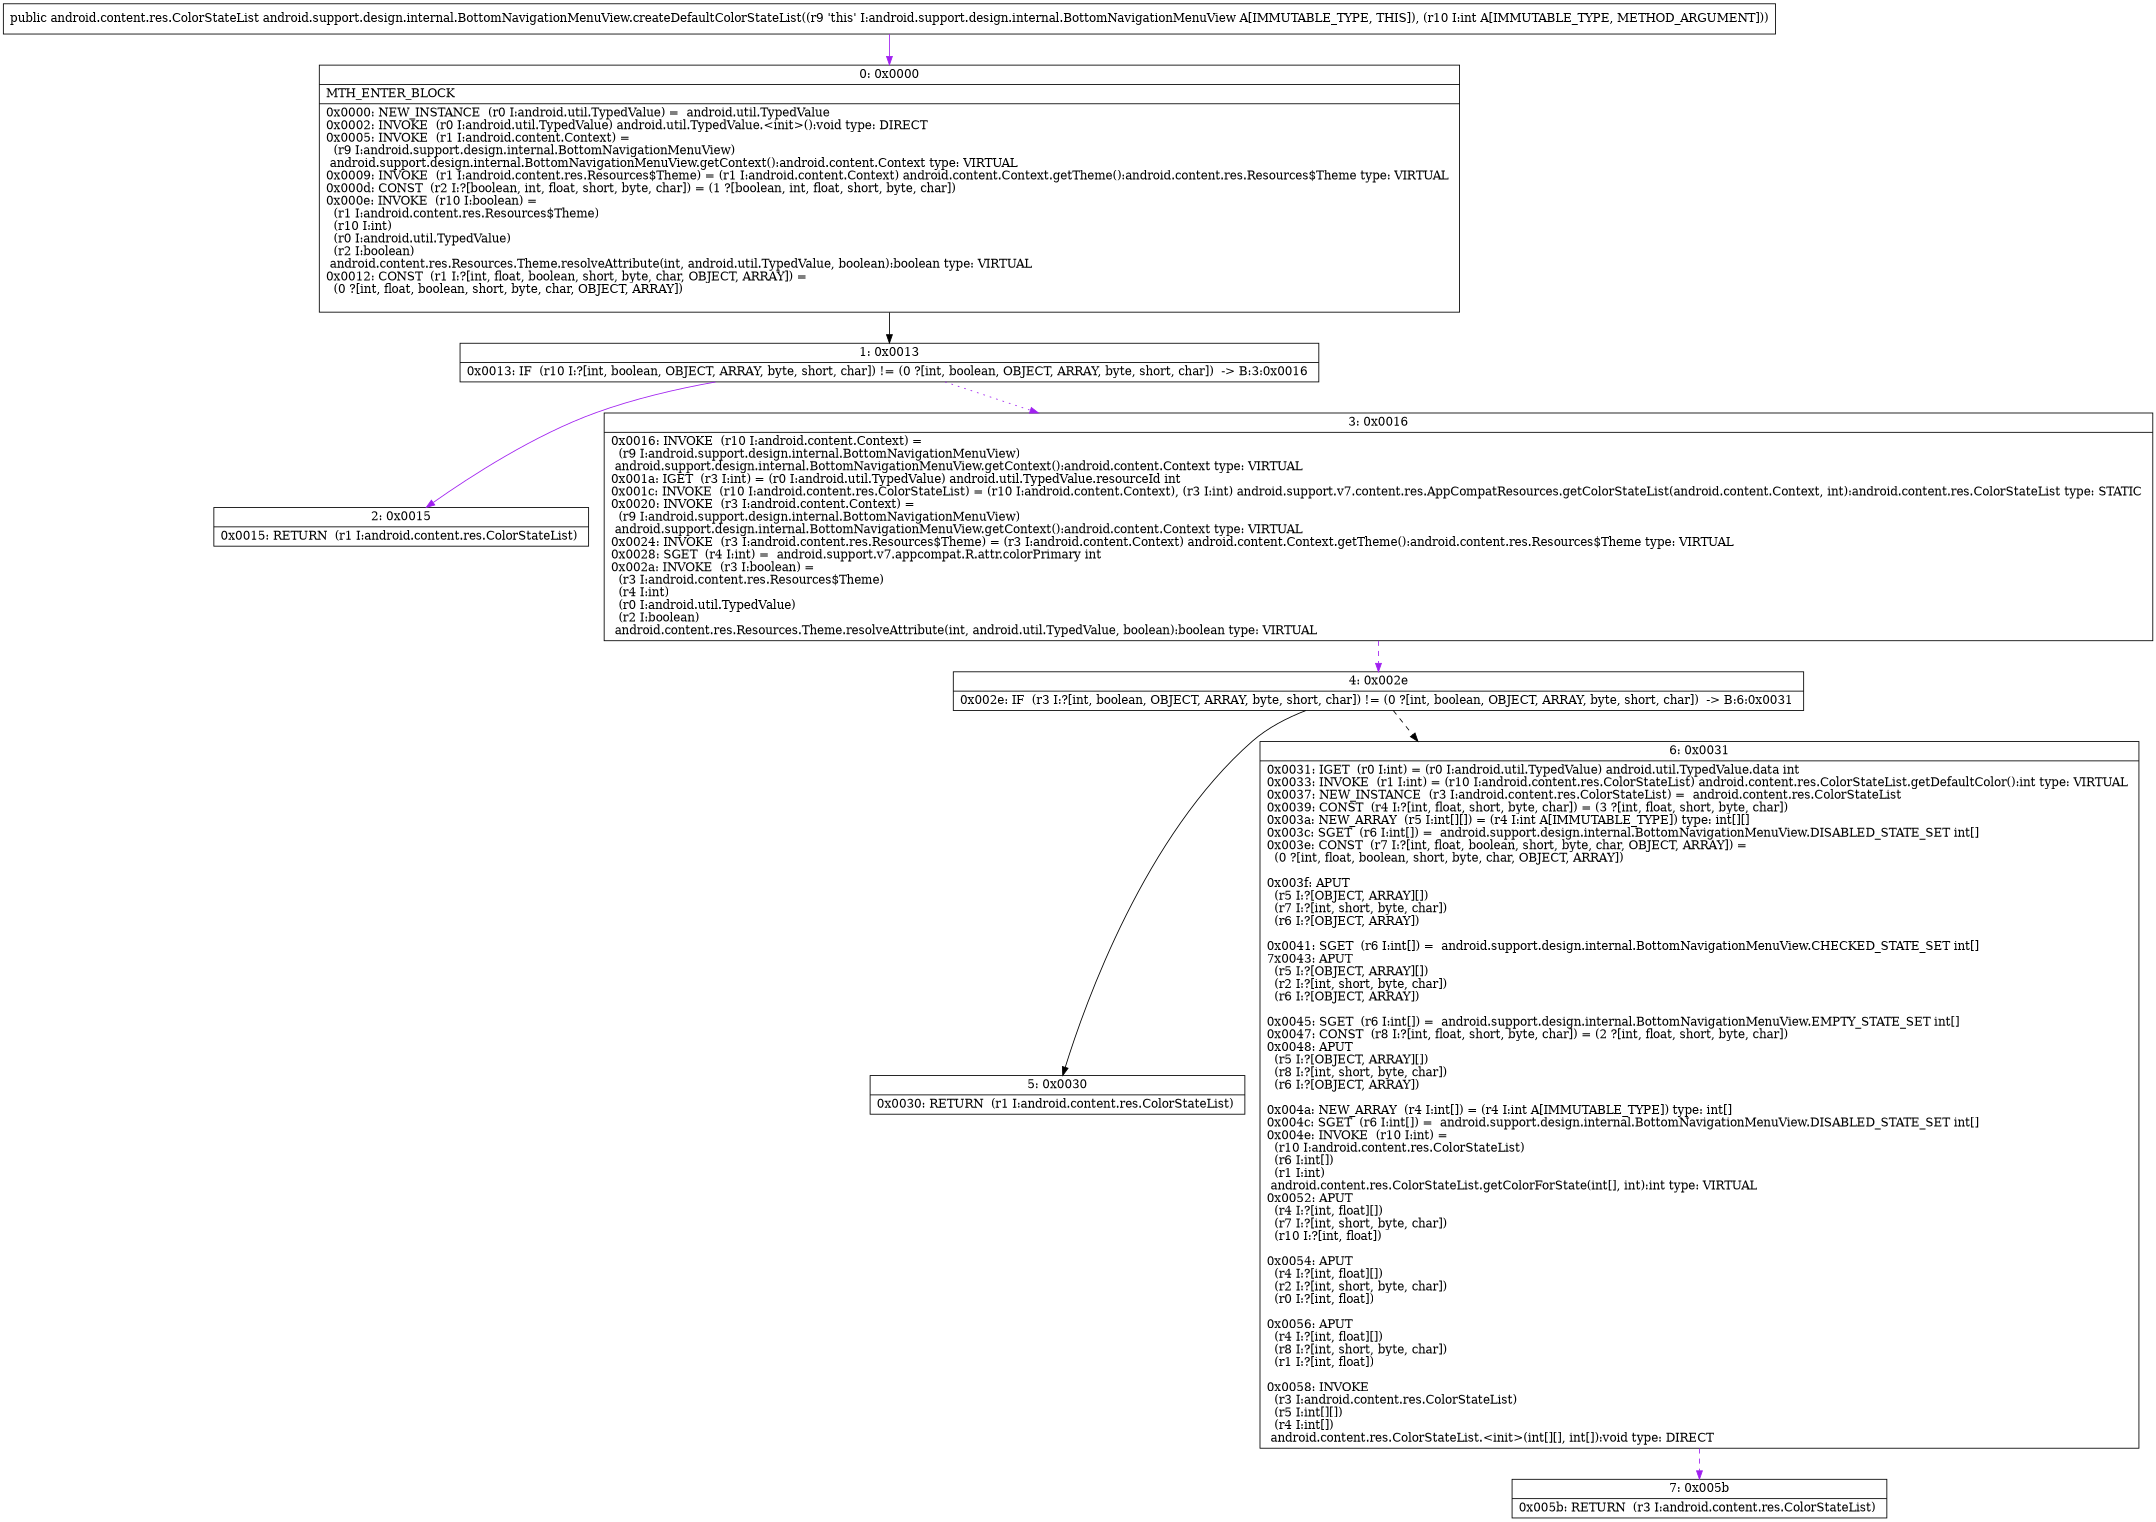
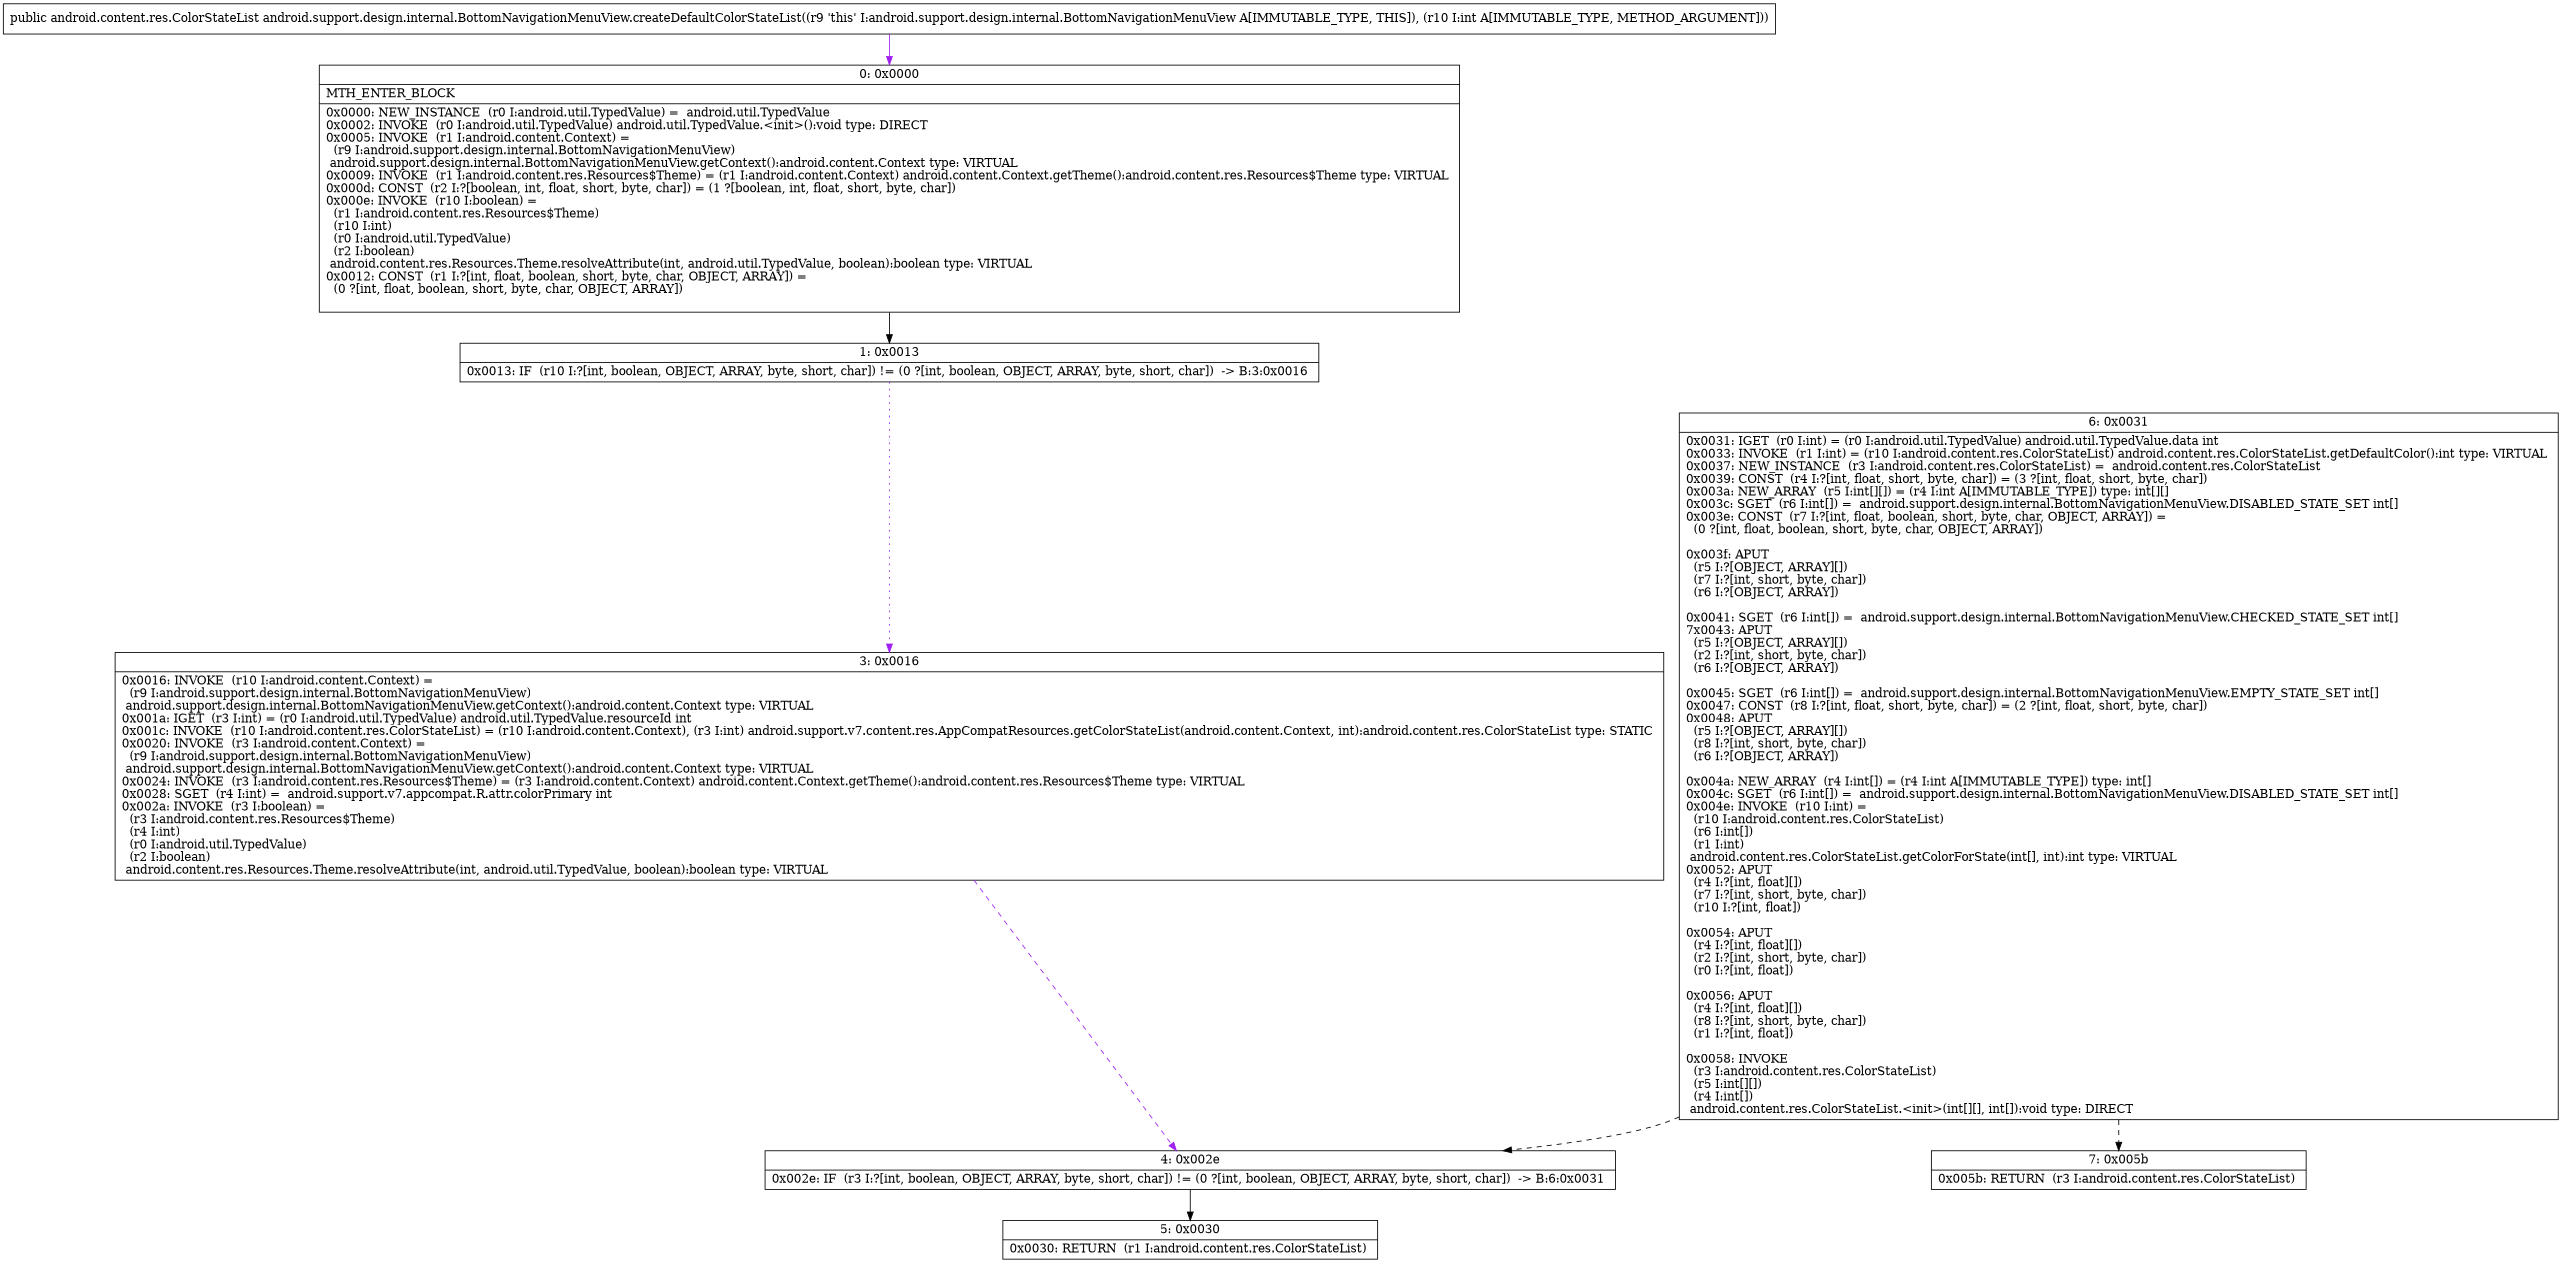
  digraph {
    node [shape=record]
    edge [color=black style=solid]
    n1 [label="{0\:\ 0x0000|MTH_ENTER_BLOCK\l|0x0000: NEW_INSTANCE  (r0 I:android.util.TypedValue) =  android.util.TypedValue \l0x0002: INVOKE  (r0 I:android.util.TypedValue) android.util.TypedValue.\<init\>():void type: DIRECT \l0x0005: INVOKE  (r1 I:android.content.Context) = \l  (r9 I:android.support.design.internal.BottomNavigationMenuView)\l android.support.design.internal.BottomNavigationMenuView.getContext():android.content.Context type: VIRTUAL \l0x0009: INVOKE  (r1 I:android.content.res.Resources$Theme) = (r1 I:android.content.Context) android.content.Context.getTheme():android.content.res.Resources$Theme type: VIRTUAL \l0x000d: CONST  (r2 I:?[boolean, int, float, short, byte, char]) = (1 ?[boolean, int, float, short, byte, char]) \l0x000e: INVOKE  (r10 I:boolean) = \l  (r1 I:android.content.res.Resources$Theme)\l  (r10 I:int)\l  (r0 I:android.util.TypedValue)\l  (r2 I:boolean)\l android.content.res.Resources.Theme.resolveAttribute(int, android.util.TypedValue, boolean):boolean type: VIRTUAL \l0x0012: CONST  (r1 I:?[int, float, boolean, short, byte, char, OBJECT, ARRAY]) = \l  (0 ?[int, float, boolean, short, byte, char, OBJECT, ARRAY])\l \l}"]
    n2 [label="{1\:\ 0x0013|0x0013: IF  (r10 I:?[int, boolean, OBJECT, ARRAY, byte, short, char]) != (0 ?[int, boolean, OBJECT, ARRAY, byte, short, char])  \-\> B:3:0x0016 \l}"]
-   n3 [label="{2\:\ 0x0015|0x0015: RETURN  (r1 I:android.content.res.ColorStateList) \l}"]
    n4 [label="{3\:\ 0x0016|0x0016: INVOKE  (r10 I:android.content.Context) = \l  (r9 I:android.support.design.internal.BottomNavigationMenuView)\l android.support.design.internal.BottomNavigationMenuView.getContext():android.content.Context type: VIRTUAL \l0x001a: IGET  (r3 I:int) = (r0 I:android.util.TypedValue) android.util.TypedValue.resourceId int \l0x001c: INVOKE  (r10 I:android.content.res.ColorStateList) = (r10 I:android.content.Context), (r3 I:int) android.support.v7.content.res.AppCompatResources.getColorStateList(android.content.Context, int):android.content.res.ColorStateList type: STATIC \l0x0020: INVOKE  (r3 I:android.content.Context) = \l  (r9 I:android.support.design.internal.BottomNavigationMenuView)\l android.support.design.internal.BottomNavigationMenuView.getContext():android.content.Context type: VIRTUAL \l0x0024: INVOKE  (r3 I:android.content.res.Resources$Theme) = (r3 I:android.content.Context) android.content.Context.getTheme():android.content.res.Resources$Theme type: VIRTUAL \l0x0028: SGET  (r4 I:int) =  android.support.v7.appcompat.R.attr.colorPrimary int \l0x002a: INVOKE  (r3 I:boolean) = \l  (r3 I:android.content.res.Resources$Theme)\l  (r4 I:int)\l  (r0 I:android.util.TypedValue)\l  (r2 I:boolean)\l android.content.res.Resources.Theme.resolveAttribute(int, android.util.TypedValue, boolean):boolean type: VIRTUAL \l}"]
    n5 [label="{4\:\ 0x002e|0x002e: IF  (r3 I:?[int, boolean, OBJECT, ARRAY, byte, short, char]) != (0 ?[int, boolean, OBJECT, ARRAY, byte, short, char])  \-\> B:6:0x0031 \l}"]
    n6 [label="{5\:\ 0x0030|0x0030: RETURN  (r1 I:android.content.res.ColorStateList) \l}"]
    n7 [label="{6\:\ 0x0031|0x0031: IGET  (r0 I:int) = (r0 I:android.util.TypedValue) android.util.TypedValue.data int \l0x0033: INVOKE  (r1 I:int) = (r10 I:android.content.res.ColorStateList) android.content.res.ColorStateList.getDefaultColor():int type: VIRTUAL \l0x0037: NEW_INSTANCE  (r3 I:android.content.res.ColorStateList) =  android.content.res.ColorStateList \l0x0039: CONST  (r4 I:?[int, float, short, byte, char]) = (3 ?[int, float, short, byte, char]) \l0x003a: NEW_ARRAY  (r5 I:int[][]) = (r4 I:int A[IMMUTABLE_TYPE]) type: int[][] \l0x003c: SGET  (r6 I:int[]) =  android.support.design.internal.BottomNavigationMenuView.DISABLED_STATE_SET int[] \l0x003e: CONST  (r7 I:?[int, float, boolean, short, byte, char, OBJECT, ARRAY]) = \l  (0 ?[int, float, boolean, short, byte, char, OBJECT, ARRAY])\l \l0x003f: APUT  \l  (r5 I:?[OBJECT, ARRAY][])\l  (r7 I:?[int, short, byte, char])\l  (r6 I:?[OBJECT, ARRAY])\l \l0x0041: SGET  (r6 I:int[]) =  android.support.design.internal.BottomNavigationMenuView.CHECKED_STATE_SET int[] \l7x0043: APUT  \l  (r5 I:?[OBJECT, ARRAY][])\l  (r2 I:?[int, short, byte, char])\l  (r6 I:?[OBJECT, ARRAY])\l \l0x0045: SGET  (r6 I:int[]) =  android.support.design.internal.BottomNavigationMenuView.EMPTY_STATE_SET int[] \l0x0047: CONST  (r8 I:?[int, float, short, byte, char]) = (2 ?[int, float, short, byte, char]) \l0x0048: APUT  \l  (r5 I:?[OBJECT, ARRAY][])\l  (r8 I:?[int, short, byte, char])\l  (r6 I:?[OBJECT, ARRAY])\l \l0x004a: NEW_ARRAY  (r4 I:int[]) = (r4 I:int A[IMMUTABLE_TYPE]) type: int[] \l0x004c: SGET  (r6 I:int[]) =  android.support.design.internal.BottomNavigationMenuView.DISABLED_STATE_SET int[] \l0x004e: INVOKE  (r10 I:int) = \l  (r10 I:android.content.res.ColorStateList)\l  (r6 I:int[])\l  (r1 I:int)\l android.content.res.ColorStateList.getColorForState(int[], int):int type: VIRTUAL \l0x0052: APUT  \l  (r4 I:?[int, float][])\l  (r7 I:?[int, short, byte, char])\l  (r10 I:?[int, float])\l \l0x0054: APUT  \l  (r4 I:?[int, float][])\l  (r2 I:?[int, short, byte, char])\l  (r0 I:?[int, float])\l \l0x0056: APUT  \l  (r4 I:?[int, float][])\l  (r8 I:?[int, short, byte, char])\l  (r1 I:?[int, float])\l \l0x0058: INVOKE  \l  (r3 I:android.content.res.ColorStateList)\l  (r5 I:int[][])\l  (r4 I:int[])\l android.content.res.ColorStateList.\<init\>(int[][], int[]):void type: DIRECT \l}"]
    n8 [label="{7\:\ 0x005b|0x005b: RETURN  (r3 I:android.content.res.ColorStateList) \l}"]
    n9 [label="{public android.content.res.ColorStateList android.support.design.internal.BottomNavigationMenuView.createDefaultColorStateList((r9 'this' I:android.support.design.internal.BottomNavigationMenuView A[IMMUTABLE_TYPE, THIS]), (r10 I:int A[IMMUTABLE_TYPE, METHOD_ARGUMENT])) }"]
    n1 -> n2
-   n2 -> n3 [color=purple]
    n2 -> n4 [color=purple style=dotted]
    n4 -> n5 [color=purple style=dashed]
    n5 -> n6
-   n5 -> n7 [style=dashed]
-   n7 -> n8 [color=purple style=dashed]
+   n7 -> n5 [style=dashed]
+   n7 -> n8 [style=dashed]
    n9 -> n1 [color=purple]
  }
